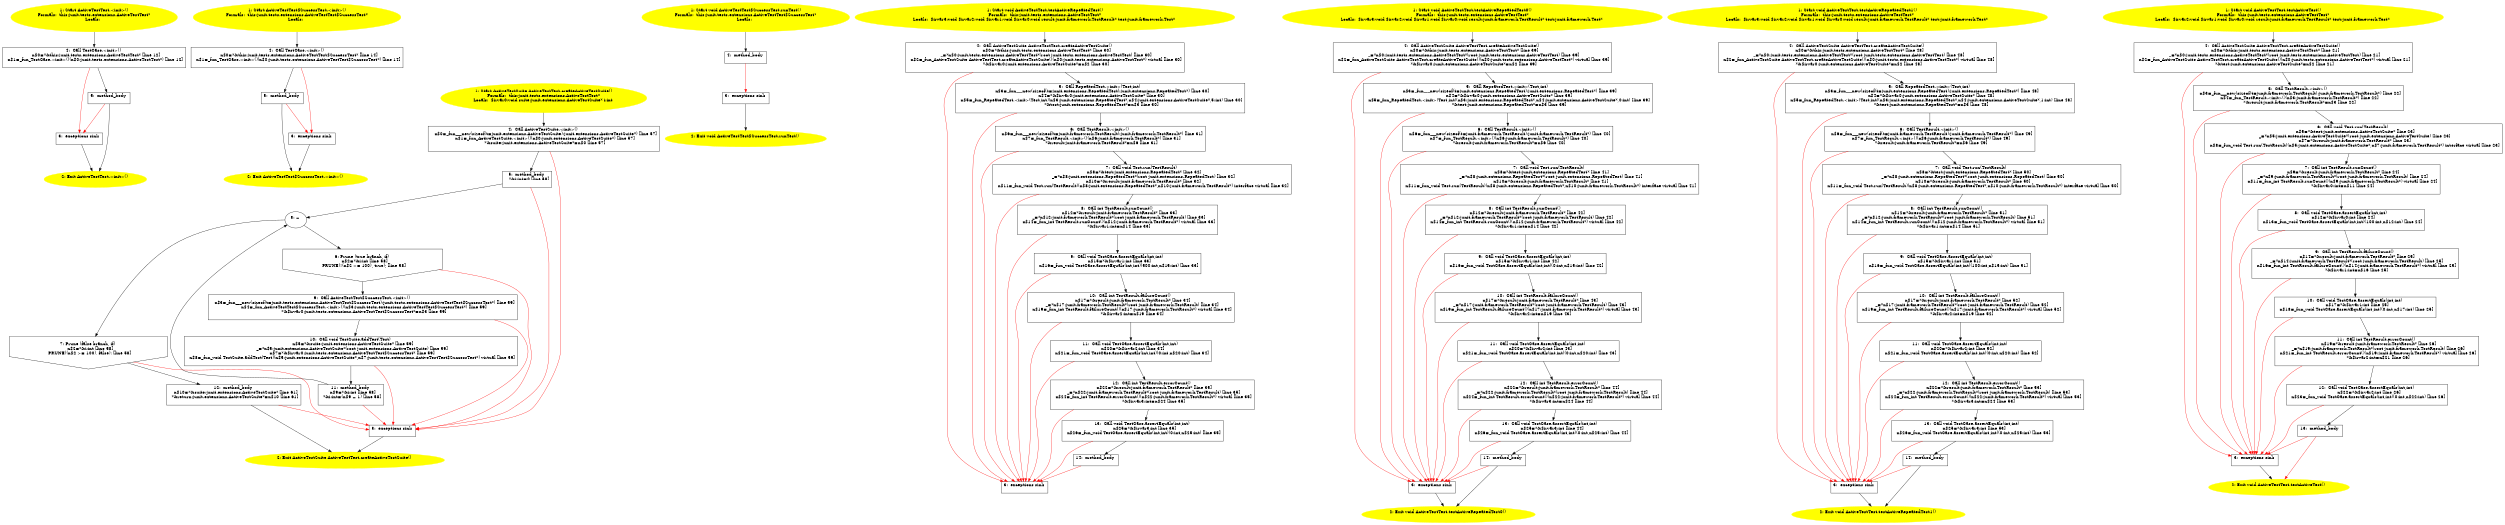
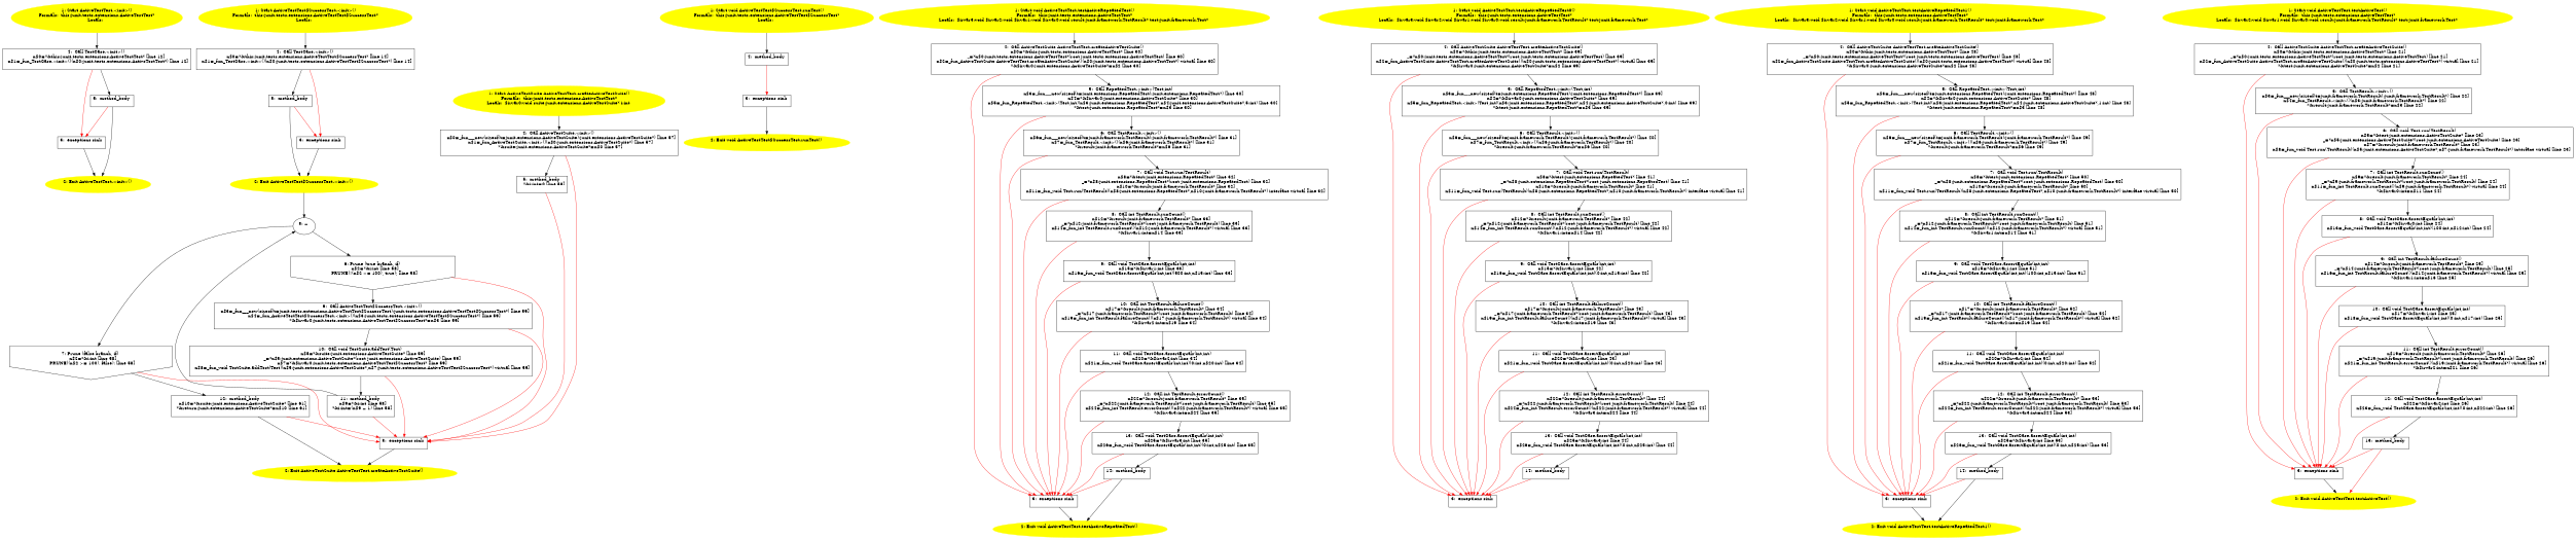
  digraph {
    node [shape=box]
    n1 [color=yellow label="1: Start ActiveTestTest.<init>()\nFormals:  this:junit.tests.extensions.ActiveTestTest*\nLocals:  \n  " style=filled shape=""]
    n2 [label="4:  Call TestCase.<init>() \n   n$0=*&this:junit.tests.extensions.ActiveTestTest* [line 12]\n  n$1=_fun_TestCase.<init>()(n$0:junit.tests.extensions.ActiveTestTest*) [line 12]\n "]
    n3 [label="3:  exceptions sink \n  "]
    n4 [label="5:  method_body \n  "]
    n5 [color=yellow label="2: Exit ActiveTestTest.<init>() \n  " style=filled shape=""]
    n6 [color=yellow label="1: Start ActiveTestTest$SuccessTest.<init>()\nFormals:  this:junit.tests.extensions.ActiveTestTest$SuccessTest*\nLocals:  \n  " style=filled shape=""]
    n7 [label="4:  Call TestCase.<init>() \n   n$0=*&this:junit.tests.extensions.ActiveTestTest$SuccessTest* [line 14]\n  n$1=_fun_TestCase.<init>()(n$0:junit.tests.extensions.ActiveTestTest$SuccessTest*) [line 14]\n "]
    n8 [label="3:  exceptions sink \n  "]
    n9 [label="5:  method_body \n  "]
    n10 [color=yellow label="2: Exit ActiveTestTest$SuccessTest.<init>() \n  " style=filled shape=""]
    n11 [color=yellow label="1: Start ActiveTestSuite ActiveTestTest.createActiveTestSuite()\nFormals:  this:junit.tests.extensions.ActiveTestTest*\nLocals:  $irvar0:void suite:junit.extensions.ActiveTestSuite* i:int \n  " style=filled shape=""]
    n12 [label="4:  Call ActiveTestSuite.<init>() \n   n$0=_fun___new(sizeof(t=junit.extensions.ActiveTestSuite):junit.extensions.ActiveTestSuite*) [line 57]\n  n$1=_fun_ActiveTestSuite.<init>()(n$0:junit.extensions.ActiveTestSuite*) [line 57]\n  *&suite:junit.extensions.ActiveTestSuite*=n$0 [line 57]\n "]
    n13 [label="3:  exceptions sink \n  "]
    n14 [label="5:  method_body \n   *&i:int=0 [line 58]\n "]
    n15 [color=yellow label="2: Exit ActiveTestSuite ActiveTestTest.createActiveTestSuite() \n  " style=filled shape=""]
    n16 [label="8: + \n  " shape=""]
    n17 [label="6: Prune (true branch, if) \n   n$2=*&i:int [line 58]\n  PRUNE(!(n$2 >= 100), true); [line 58]\n " shape=invhouse]
    n18 [label="7: Prune (false branch, if) \n   n$2=*&i:int [line 58]\n  PRUNE((n$2 >= 100), false); [line 58]\n " shape=invhouse]
    n19 [label="9:  Call ActiveTestTest$SuccessTest.<init>() \n   n$3=_fun___new(sizeof(t=junit.tests.extensions.ActiveTestTest$SuccessTest):junit.tests.extensions.ActiveTestTest$SuccessTest*) [line 59]\n  n$4=_fun_ActiveTestTest$SuccessTest.<init>()(n$3:junit.tests.extensions.ActiveTestTest$SuccessTest*) [line 59]\n  *&$irvar0:junit.tests.extensions.ActiveTestTest$SuccessTest*=n$3 [line 59]\n "]
    n20 [label="12:  method_body \n   n$10=*&suite:junit.extensions.ActiveTestSuite* [line 61]\n  *&return:junit.extensions.ActiveTestSuite*=n$10 [line 61]\n "]
    n21 [label="10:  Call void TestSuite.addTest(Test) \n   n$5=*&suite:junit.extensions.ActiveTestSuite* [line 59]\n  _=*n$5:junit.extensions.ActiveTestSuite*(root junit.extensions.ActiveTestSuite) [line 59]\n  n$7=*&$irvar0:junit.tests.extensions.ActiveTestTest$SuccessTest* [line 59]\n  n$8=_fun_void TestSuite.addTest(Test)(n$5:junit.extensions.ActiveTestSuite*,n$7:junit.tests.extensions.ActiveTestTest$SuccessTest*) virtual [line 59]\n "]
    n22 [label="11:  method_body \n   n$9=*&i:int [line 58]\n  *&i:int=(n$9 + 1) [line 58]\n "]
    n23 [color=yellow label="1: Start void ActiveTestTest$SuccessTest.runTest()\nFormals:  this:junit.tests.extensions.ActiveTestTest$SuccessTest*\nLocals:  \n  " style=filled shape=""]
    n24 [label="4:  method_body \n  "]
    n25 [label="3:  exceptions sink \n  "]
    n26 [color=yellow label="2: Exit void ActiveTestTest$SuccessTest.runTest() \n  " style=filled shape=""]
    n27 [color=yellow label="1: Start void ActiveTestTest.testActiveRepeatedTest()\nFormals:  this:junit.tests.extensions.ActiveTestTest*\nLocals:  $irvar3:void $irvar2:void $irvar1:void $irvar0:void result:junit.framework.TestResult* test:junit.framework.Test* \n  " style=filled shape=""]
    n28 [label="4:  Call ActiveTestSuite ActiveTestTest.createActiveTestSuite() \n   n$0=*&this:junit.tests.extensions.ActiveTestTest* [line 30]\n  _=*n$0:junit.tests.extensions.ActiveTestTest*(root junit.tests.extensions.ActiveTestTest) [line 30]\n  n$2=_fun_ActiveTestSuite ActiveTestTest.createActiveTestSuite()(n$0:junit.tests.extensions.ActiveTestTest*) virtual [line 30]\n  *&$irvar0:junit.extensions.ActiveTestSuite*=n$2 [line 30]\n "]
    n29 [label="3:  exceptions sink \n  "]
    n30 [label="5:  Call RepeatedTest.<init>(Test,int) \n   n$3=_fun___new(sizeof(t=junit.extensions.RepeatedTest):junit.extensions.RepeatedTest*) [line 30]\n  n$4=*&$irvar0:junit.extensions.ActiveTestSuite* [line 30]\n  n$5=_fun_RepeatedTest.<init>(Test,int)(n$3:junit.extensions.RepeatedTest*,n$4:junit.extensions.ActiveTestSuite*,5:int) [line 30]\n  *&test:junit.extensions.RepeatedTest*=n$3 [line 30]\n "]
+   n31 [color=yellow label="2: Exit void ActiveTestTest.testActiveRepeatedTest() \n  " style=filled shape=""]
    n32 [label="6:  Call TestResult.<init>() \n   n$6=_fun___new(sizeof(t=junit.framework.TestResult):junit.framework.TestResult*) [line 31]\n  n$7=_fun_TestResult.<init>()(n$6:junit.framework.TestResult*) [line 31]\n  *&result:junit.framework.TestResult*=n$6 [line 31]\n "]
    n33 [label="7:  Call void Test.run(TestResult) \n   n$8=*&test:junit.extensions.RepeatedTest* [line 32]\n  _=*n$8:junit.extensions.RepeatedTest*(root junit.extensions.RepeatedTest) [line 32]\n  n$10=*&result:junit.framework.TestResult* [line 32]\n  n$11=_fun_void Test.run(TestResult)(n$8:junit.extensions.RepeatedTest*,n$10:junit.framework.TestResult*) interface virtual [line 32]\n "]
    n34 [label="8:  Call int TestResult.runCount() \n   n$12=*&result:junit.framework.TestResult* [line 33]\n  _=*n$12:junit.framework.TestResult*(root junit.framework.TestResult) [line 33]\n  n$14=_fun_int TestResult.runCount()(n$12:junit.framework.TestResult*) virtual [line 33]\n  *&$irvar1:int=n$14 [line 33]\n "]
    n35 [label="9:  Call void TestCase.assertEquals(int,int) \n   n$15=*&$irvar1:int [line 33]\n  n$16=_fun_void TestCase.assertEquals(int,int)(500:int,n$15:int) [line 33]\n "]
    n36 [label="10:  Call int TestResult.failureCount() \n   n$17=*&result:junit.framework.TestResult* [line 34]\n  _=*n$17:junit.framework.TestResult*(root junit.framework.TestResult) [line 34]\n  n$19=_fun_int TestResult.failureCount()(n$17:junit.framework.TestResult*) virtual [line 34]\n  *&$irvar2:int=n$19 [line 34]\n "]
    n37 [label="11:  Call void TestCase.assertEquals(int,int) \n   n$20=*&$irvar2:int [line 34]\n  n$21=_fun_void TestCase.assertEquals(int,int)(0:int,n$20:int) [line 34]\n "]
    n38 [label="12:  Call int TestResult.errorCount() \n   n$22=*&result:junit.framework.TestResult* [line 35]\n  _=*n$22:junit.framework.TestResult*(root junit.framework.TestResult) [line 35]\n  n$24=_fun_int TestResult.errorCount()(n$22:junit.framework.TestResult*) virtual [line 35]\n  *&$irvar3:int=n$24 [line 35]\n "]
    n39 [label="13:  Call void TestCase.assertEquals(int,int) \n   n$25=*&$irvar3:int [line 35]\n  n$26=_fun_void TestCase.assertEquals(int,int)(0:int,n$25:int) [line 35]\n "]
    n40 [label="14:  method_body \n  "]
    n41 [color=yellow label="1: Start void ActiveTestTest.testActiveRepeatedTest0()\nFormals:  this:junit.tests.extensions.ActiveTestTest*\nLocals:  $irvar3:void $irvar2:void $irvar1:void $irvar0:void result:junit.framework.TestResult* test:junit.framework.Test* \n  " style=filled shape=""]
    n42 [label="4:  Call ActiveTestSuite ActiveTestTest.createActiveTestSuite() \n   n$0=*&this:junit.tests.extensions.ActiveTestTest* [line 39]\n  _=*n$0:junit.tests.extensions.ActiveTestTest*(root junit.tests.extensions.ActiveTestTest) [line 39]\n  n$2=_fun_ActiveTestSuite ActiveTestTest.createActiveTestSuite()(n$0:junit.tests.extensions.ActiveTestTest*) virtual [line 39]\n  *&$irvar0:junit.extensions.ActiveTestSuite*=n$2 [line 39]\n "]
    n43 [label="3:  exceptions sink \n  "]
    n44 [label="5:  Call RepeatedTest.<init>(Test,int) \n   n$3=_fun___new(sizeof(t=junit.extensions.RepeatedTest):junit.extensions.RepeatedTest*) [line 39]\n  n$4=*&$irvar0:junit.extensions.ActiveTestSuite* [line 39]\n  n$5=_fun_RepeatedTest.<init>(Test,int)(n$3:junit.extensions.RepeatedTest*,n$4:junit.extensions.ActiveTestSuite*,0:int) [line 39]\n  *&test:junit.extensions.RepeatedTest*=n$3 [line 39]\n "]
-   n45 [color=yellow label="2: Exit void ActiveTestTest.testActiveRepeatedTest0() \n  " style=filled shape=""]
    n46 [label="6:  Call TestResult.<init>() \n   n$6=_fun___new(sizeof(t=junit.framework.TestResult):junit.framework.TestResult*) [line 40]\n  n$7=_fun_TestResult.<init>()(n$6:junit.framework.TestResult*) [line 40]\n  *&result:junit.framework.TestResult*=n$6 [line 40]\n "]
    n47 [label="7:  Call void Test.run(TestResult) \n   n$8=*&test:junit.extensions.RepeatedTest* [line 41]\n  _=*n$8:junit.extensions.RepeatedTest*(root junit.extensions.RepeatedTest) [line 41]\n  n$10=*&result:junit.framework.TestResult* [line 41]\n  n$11=_fun_void Test.run(TestResult)(n$8:junit.extensions.RepeatedTest*,n$10:junit.framework.TestResult*) interface virtual [line 41]\n "]
    n48 [label="8:  Call int TestResult.runCount() \n   n$12=*&result:junit.framework.TestResult* [line 42]\n  _=*n$12:junit.framework.TestResult*(root junit.framework.TestResult) [line 42]\n  n$14=_fun_int TestResult.runCount()(n$12:junit.framework.TestResult*) virtual [line 42]\n  *&$irvar1:int=n$14 [line 42]\n "]
    n49 [label="9:  Call void TestCase.assertEquals(int,int) \n   n$15=*&$irvar1:int [line 42]\n  n$16=_fun_void TestCase.assertEquals(int,int)(0:int,n$15:int) [line 42]\n "]
    n50 [label="10:  Call int TestResult.failureCount() \n   n$17=*&result:junit.framework.TestResult* [line 43]\n  _=*n$17:junit.framework.TestResult*(root junit.framework.TestResult) [line 43]\n  n$19=_fun_int TestResult.failureCount()(n$17:junit.framework.TestResult*) virtual [line 43]\n  *&$irvar2:int=n$19 [line 43]\n "]
    n51 [label="11:  Call void TestCase.assertEquals(int,int) \n   n$20=*&$irvar2:int [line 43]\n  n$21=_fun_void TestCase.assertEquals(int,int)(0:int,n$20:int) [line 43]\n "]
    n52 [label="12:  Call int TestResult.errorCount() \n   n$22=*&result:junit.framework.TestResult* [line 44]\n  _=*n$22:junit.framework.TestResult*(root junit.framework.TestResult) [line 44]\n  n$24=_fun_int TestResult.errorCount()(n$22:junit.framework.TestResult*) virtual [line 44]\n  *&$irvar3:int=n$24 [line 44]\n "]
    n53 [label="13:  Call void TestCase.assertEquals(int,int) \n   n$25=*&$irvar3:int [line 44]\n  n$26=_fun_void TestCase.assertEquals(int,int)(0:int,n$25:int) [line 44]\n "]
    n54 [label="14:  method_body \n  "]
    n55 [color=yellow label="1: Start void ActiveTestTest.testActiveRepeatedTest1()\nFormals:  this:junit.tests.extensions.ActiveTestTest*\nLocals:  $irvar3:void $irvar2:void $irvar1:void $irvar0:void result:junit.framework.TestResult* test:junit.framework.Test* \n  " style=filled shape=""]
    n56 [label="4:  Call ActiveTestSuite ActiveTestTest.createActiveTestSuite() \n   n$0=*&this:junit.tests.extensions.ActiveTestTest* [line 48]\n  _=*n$0:junit.tests.extensions.ActiveTestTest*(root junit.tests.extensions.ActiveTestTest) [line 48]\n  n$2=_fun_ActiveTestSuite ActiveTestTest.createActiveTestSuite()(n$0:junit.tests.extensions.ActiveTestTest*) virtual [line 48]\n  *&$irvar0:junit.extensions.ActiveTestSuite*=n$2 [line 48]\n "]
    n57 [label="3:  exceptions sink \n  "]
    n58 [label="5:  Call RepeatedTest.<init>(Test,int) \n   n$3=_fun___new(sizeof(t=junit.extensions.RepeatedTest):junit.extensions.RepeatedTest*) [line 48]\n  n$4=*&$irvar0:junit.extensions.ActiveTestSuite* [line 48]\n  n$5=_fun_RepeatedTest.<init>(Test,int)(n$3:junit.extensions.RepeatedTest*,n$4:junit.extensions.ActiveTestSuite*,1:int) [line 48]\n  *&test:junit.extensions.RepeatedTest*=n$3 [line 48]\n "]
    n59 [color=yellow label="2: Exit void ActiveTestTest.testActiveRepeatedTest1() \n  " style=filled shape=""]
    n60 [label="6:  Call TestResult.<init>() \n   n$6=_fun___new(sizeof(t=junit.framework.TestResult):junit.framework.TestResult*) [line 49]\n  n$7=_fun_TestResult.<init>()(n$6:junit.framework.TestResult*) [line 49]\n  *&result:junit.framework.TestResult*=n$6 [line 49]\n "]
    n61 [label="7:  Call void Test.run(TestResult) \n   n$8=*&test:junit.extensions.RepeatedTest* [line 50]\n  _=*n$8:junit.extensions.RepeatedTest*(root junit.extensions.RepeatedTest) [line 50]\n  n$10=*&result:junit.framework.TestResult* [line 50]\n  n$11=_fun_void Test.run(TestResult)(n$8:junit.extensions.RepeatedTest*,n$10:junit.framework.TestResult*) interface virtual [line 50]\n "]
    n62 [label="8:  Call int TestResult.runCount() \n   n$12=*&result:junit.framework.TestResult* [line 51]\n  _=*n$12:junit.framework.TestResult*(root junit.framework.TestResult) [line 51]\n  n$14=_fun_int TestResult.runCount()(n$12:junit.framework.TestResult*) virtual [line 51]\n  *&$irvar1:int=n$14 [line 51]\n "]
    n63 [label="9:  Call void TestCase.assertEquals(int,int) \n   n$15=*&$irvar1:int [line 51]\n  n$16=_fun_void TestCase.assertEquals(int,int)(100:int,n$15:int) [line 51]\n "]
    n64 [label="10:  Call int TestResult.failureCount() \n   n$17=*&result:junit.framework.TestResult* [line 52]\n  _=*n$17:junit.framework.TestResult*(root junit.framework.TestResult) [line 52]\n  n$19=_fun_int TestResult.failureCount()(n$17:junit.framework.TestResult*) virtual [line 52]\n  *&$irvar2:int=n$19 [line 52]\n "]
    n65 [label="11:  Call void TestCase.assertEquals(int,int) \n   n$20=*&$irvar2:int [line 52]\n  n$21=_fun_void TestCase.assertEquals(int,int)(0:int,n$20:int) [line 52]\n "]
    n66 [label="12:  Call int TestResult.errorCount() \n   n$22=*&result:junit.framework.TestResult* [line 53]\n  _=*n$22:junit.framework.TestResult*(root junit.framework.TestResult) [line 53]\n  n$24=_fun_int TestResult.errorCount()(n$22:junit.framework.TestResult*) virtual [line 53]\n  *&$irvar3:int=n$24 [line 53]\n "]
    n67 [label="13:  Call void TestCase.assertEquals(int,int) \n   n$25=*&$irvar3:int [line 53]\n  n$26=_fun_void TestCase.assertEquals(int,int)(0:int,n$25:int) [line 53]\n "]
    n68 [label="14:  method_body \n  "]
    n69 [color=yellow label="1: Start void ActiveTestTest.testActiveTest()\nFormals:  this:junit.tests.extensions.ActiveTestTest*\nLocals:  $irvar2:void $irvar1:void $irvar0:void result:junit.framework.TestResult* test:junit.framework.Test* \n  " style=filled shape=""]
    n70 [label="4:  Call ActiveTestSuite ActiveTestTest.createActiveTestSuite() \n   n$0=*&this:junit.tests.extensions.ActiveTestTest* [line 21]\n  _=*n$0:junit.tests.extensions.ActiveTestTest*(root junit.tests.extensions.ActiveTestTest) [line 21]\n  n$2=_fun_ActiveTestSuite ActiveTestTest.createActiveTestSuite()(n$0:junit.tests.extensions.ActiveTestTest*) virtual [line 21]\n  *&test:junit.extensions.ActiveTestSuite*=n$2 [line 21]\n "]
    n71 [label="3:  exceptions sink \n  "]
    n72 [label="5:  Call TestResult.<init>() \n   n$3=_fun___new(sizeof(t=junit.framework.TestResult):junit.framework.TestResult*) [line 22]\n  n$4=_fun_TestResult.<init>()(n$3:junit.framework.TestResult*) [line 22]\n  *&result:junit.framework.TestResult*=n$3 [line 22]\n "]
    n73 [color=yellow label="2: Exit void ActiveTestTest.testActiveTest() \n  " style=filled shape=""]
    n74 [label="6:  Call void Test.run(TestResult) \n   n$5=*&test:junit.extensions.ActiveTestSuite* [line 23]\n  _=*n$5:junit.extensions.ActiveTestSuite*(root junit.extensions.ActiveTestSuite) [line 23]\n  n$7=*&result:junit.framework.TestResult* [line 23]\n  n$8=_fun_void Test.run(TestResult)(n$5:junit.extensions.ActiveTestSuite*,n$7:junit.framework.TestResult*) interface virtual [line 23]\n "]
    n75 [label="7:  Call int TestResult.runCount() \n   n$9=*&result:junit.framework.TestResult* [line 24]\n  _=*n$9:junit.framework.TestResult*(root junit.framework.TestResult) [line 24]\n  n$11=_fun_int TestResult.runCount()(n$9:junit.framework.TestResult*) virtual [line 24]\n  *&$irvar0:int=n$11 [line 24]\n "]
    n76 [label="8:  Call void TestCase.assertEquals(int,int) \n   n$12=*&$irvar0:int [line 24]\n  n$13=_fun_void TestCase.assertEquals(int,int)(100:int,n$12:int) [line 24]\n "]
    n77 [label="9:  Call int TestResult.failureCount() \n   n$14=*&result:junit.framework.TestResult* [line 25]\n  _=*n$14:junit.framework.TestResult*(root junit.framework.TestResult) [line 25]\n  n$16=_fun_int TestResult.failureCount()(n$14:junit.framework.TestResult*) virtual [line 25]\n  *&$irvar1:int=n$16 [line 25]\n "]
    n78 [label="10:  Call void TestCase.assertEquals(int,int) \n   n$17=*&$irvar1:int [line 25]\n  n$18=_fun_void TestCase.assertEquals(int,int)(0:int,n$17:int) [line 25]\n "]
    n79 [label="11:  Call int TestResult.errorCount() \n   n$19=*&result:junit.framework.TestResult* [line 26]\n  _=*n$19:junit.framework.TestResult*(root junit.framework.TestResult) [line 26]\n  n$21=_fun_int TestResult.errorCount()(n$19:junit.framework.TestResult*) virtual [line 26]\n  *&$irvar2:int=n$21 [line 26]\n "]
    n80 [label="12:  Call void TestCase.assertEquals(int,int) \n   n$22=*&$irvar2:int [line 26]\n  n$23=_fun_void TestCase.assertEquals(int,int)(0:int,n$22:int) [line 26]\n "]
    n81 [label="13:  method_body \n  "]
    n1 -> n2
    n2 -> n3 [color=red]
    n2 -> n4
    n3 -> n5
    n4 -> n3 [color=red]
    n4 -> n5
    n6 -> n7
    n7 -> n8 [color=red]
    n7 -> n9
    n8 -> n10
    n9 -> n8 [color=red]
    n9 -> n10
    n11 -> n12
    n12 -> n13 [color=red]
    n12 -> n14
    n13 -> n15
    n14 -> n13 [color=red]
-   n14 -> n16
+   n10 -> n16
    n16 -> n17
    n16 -> n18
    n17 -> n13 [color=red]
    n17 -> n19
    n18 -> n13 [color=red]
    n18 -> n20
    n19 -> n13 [color=red]
    n19 -> n21
    n20 -> n13 [color=red]
    n20 -> n15
    n21 -> n13 [color=red]
    n21 -> n22
    n22 -> n13 [color=red]
    n22 -> n16
    n23 -> n24
    n24 -> n25 [color=red]
    n25 -> n26
    n27 -> n28
    n28 -> n29 [color=red]
    n28 -> n30
+   n29 -> n31
    n30 -> n29 [color=red]
    n30 -> n32
    n32 -> n29 [color=red]
    n32 -> n33
    n33 -> n29 [color=red]
    n33 -> n34
    n34 -> n29 [color=red]
    n34 -> n35
    n35 -> n29 [color=red]
    n35 -> n36
    n36 -> n29 [color=red]
    n36 -> n37
    n37 -> n29 [color=red]
    n37 -> n38
    n38 -> n29 [color=red]
    n38 -> n39
    n39 -> n29 [color=red]
    n39 -> n40
    n40 -> n29 [color=red]
+   n40 -> n31
    n41 -> n42
    n42 -> n43 [color=red]
    n42 -> n44
-   n43 -> n45
    n44 -> n43 [color=red]
    n44 -> n46
    n46 -> n43 [color=red]
    n46 -> n47
    n47 -> n43 [color=red]
    n47 -> n48
    n48 -> n43 [color=red]
    n48 -> n49
    n49 -> n43 [color=red]
    n49 -> n50
    n50 -> n43 [color=red]
    n50 -> n51
    n51 -> n43 [color=red]
    n51 -> n52
    n52 -> n43 [color=red]
    n52 -> n53
    n53 -> n43 [color=red]
    n53 -> n54
    n54 -> n43 [color=red]
-   n54 -> n45
    n55 -> n56
    n56 -> n57 [color=red]
    n56 -> n58
    n57 -> n59
    n58 -> n57 [color=red]
    n58 -> n60
    n60 -> n57 [color=red]
    n60 -> n61
    n61 -> n57 [color=red]
    n61 -> n62
    n62 -> n57 [color=red]
    n62 -> n63
    n63 -> n57 [color=red]
    n63 -> n64
    n64 -> n57 [color=red]
    n64 -> n65
    n65 -> n57 [color=red]
    n65 -> n66
    n66 -> n57 [color=red]
    n66 -> n67
    n67 -> n57 [color=red]
    n67 -> n68
    n68 -> n57 [color=red]
    n68 -> n59
    n69 -> n70
    n70 -> n71 [color=red]
    n70 -> n72
    n71 -> n73
    n72 -> n71 [color=red]
    n72 -> n74
    n74 -> n71 [color=red]
    n74 -> n75
    n75 -> n71 [color=red]
    n75 -> n76
    n76 -> n71 [color=red]
    n76 -> n77
    n77 -> n71 [color=red]
    n77 -> n78
    n78 -> n71 [color=red]
    n78 -> n79
    n79 -> n71 [color=red]
    n79 -> n80
    n80 -> n71 [color=red]
    n80 -> n81
    n81 -> n71 [color=red]
    n81 -> n73 [color=red]
  }
